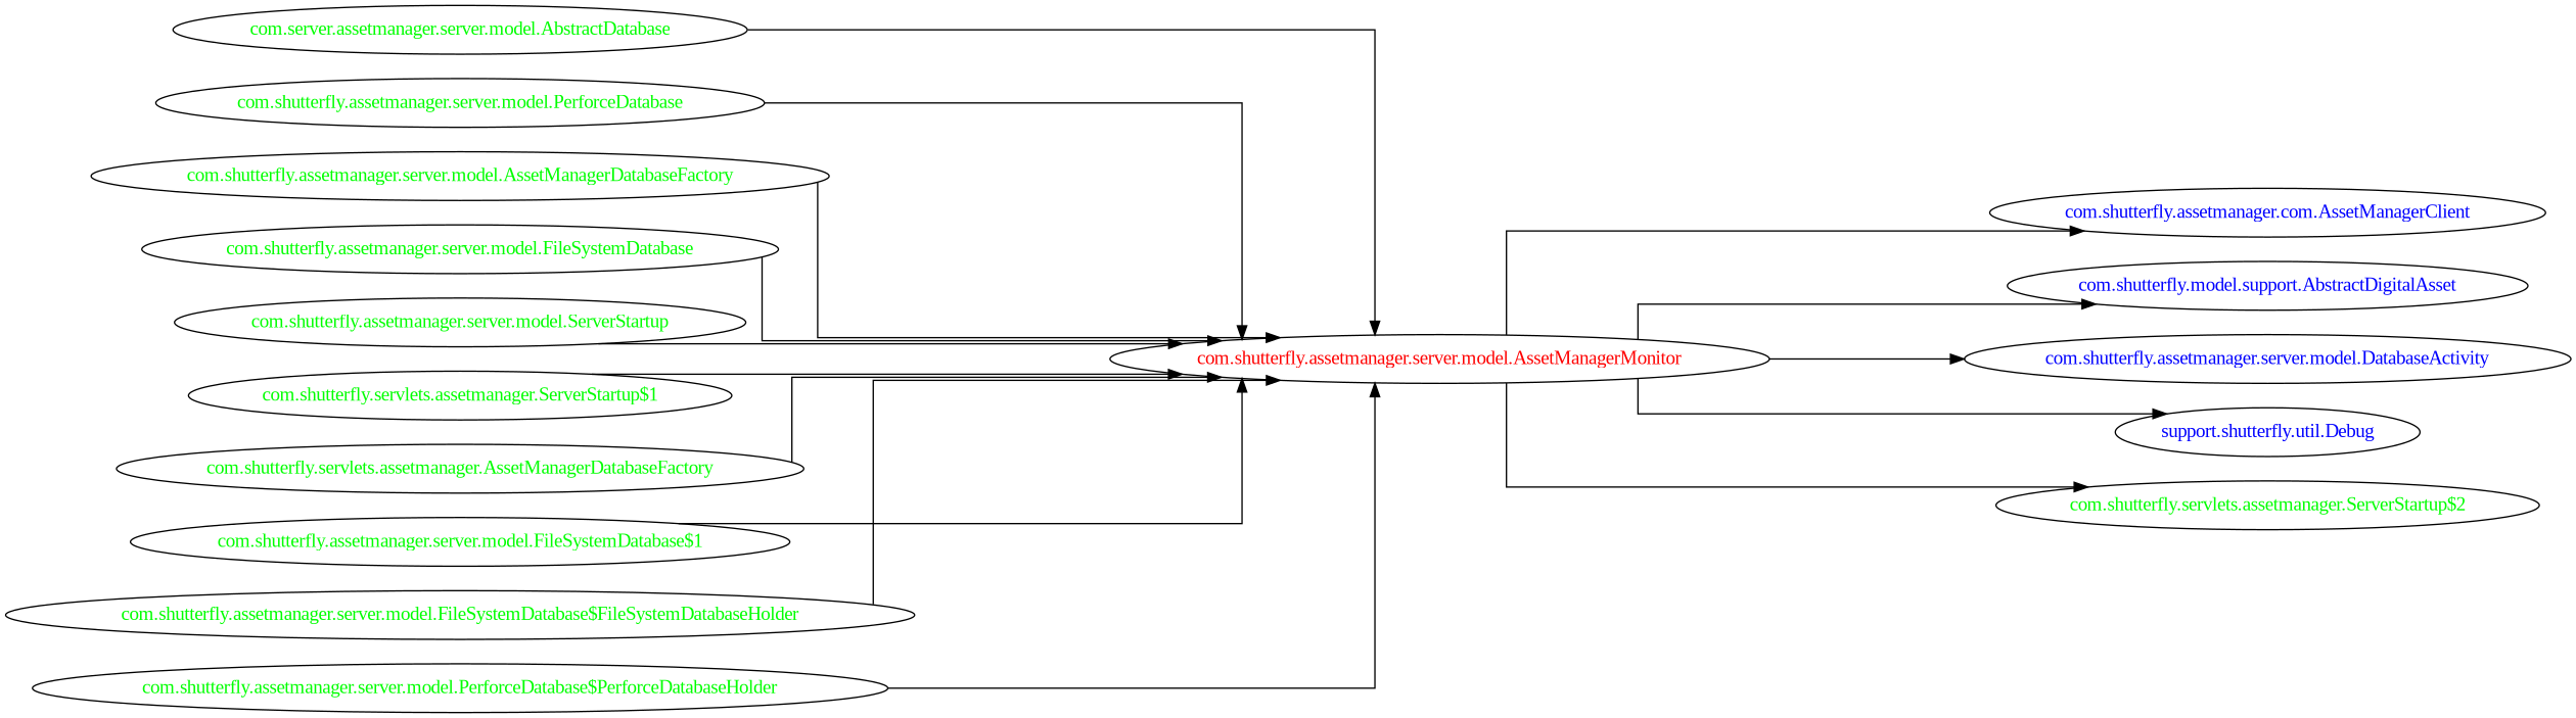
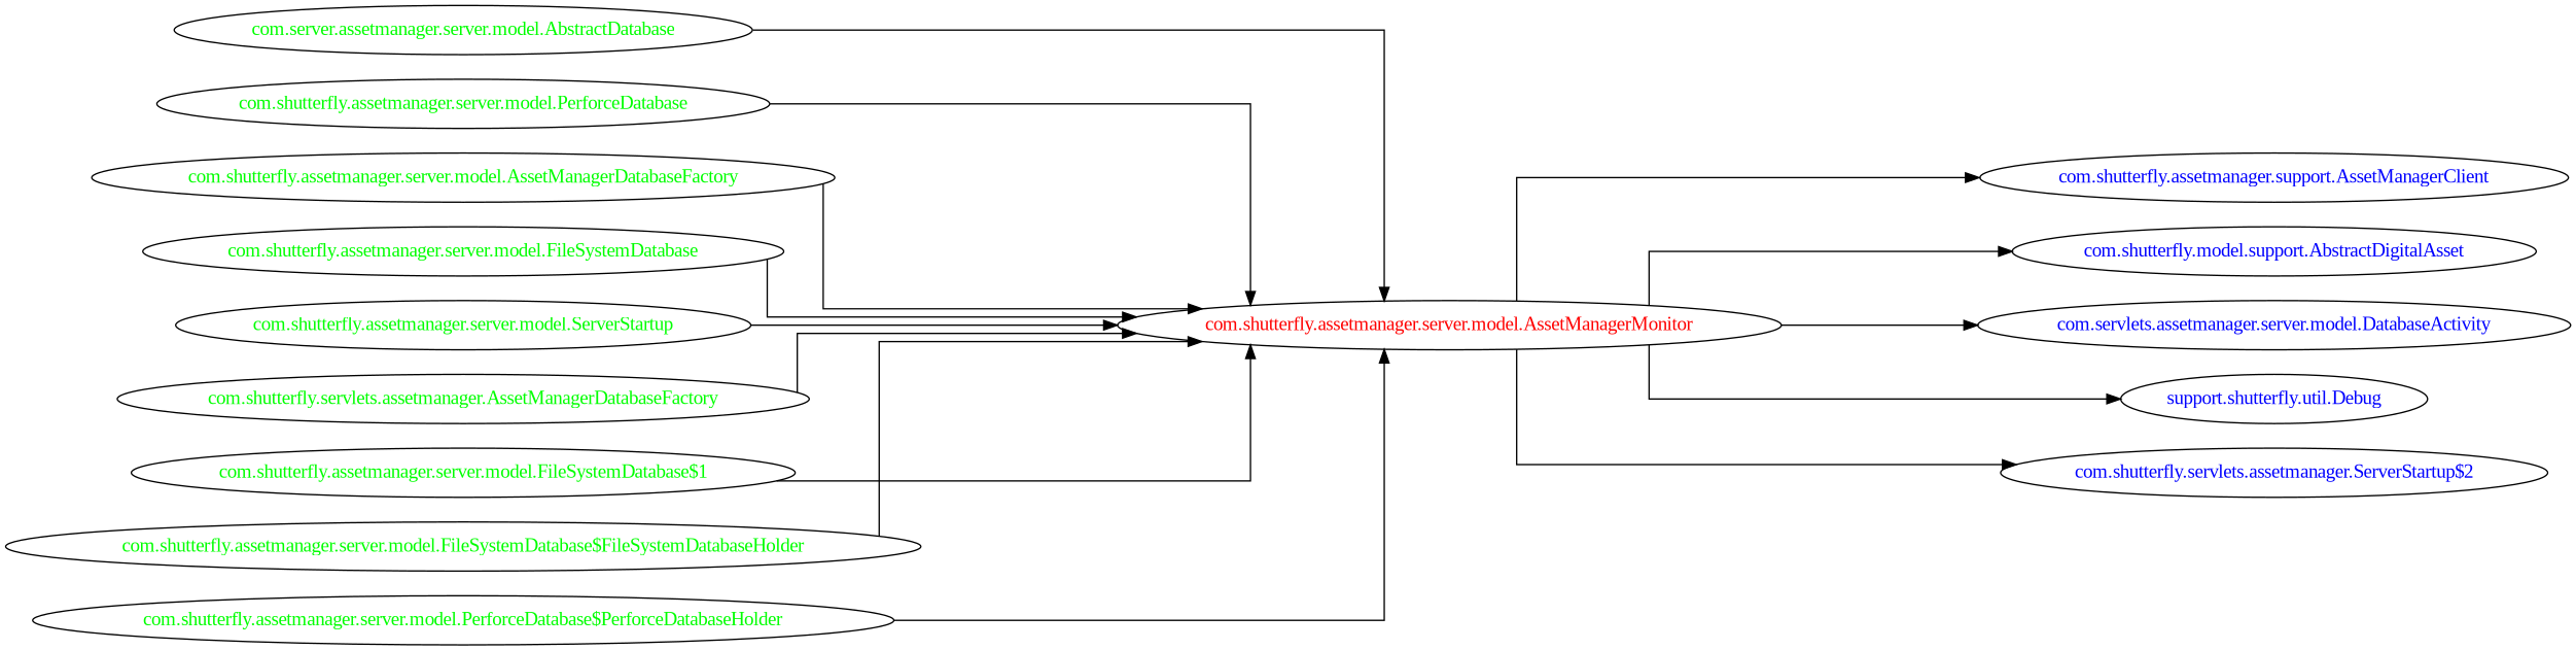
  digraph {
    concentrate=true
    fontname="Liberation Serif"
    rankdir=LR
    ranksep=2.0
    splines=ortho
    node [fontcolor=green fontname="Liberation Serif"]
    edge [fontname="Liberation Serif"]
    "com.shutterfly.assetmanager.server.model.AssetManagerMonitor" [fontcolor=red]
-   "com.shutterfly.assetmanager.support.AssetManagerClient" [fontcolor=blue label="com.shutterfly.assetmanager.com.AssetManagerClient"]
+   "com.shutterfly.assetmanager.support.AssetManagerClient" [fontcolor=blue]
    n3 [fontcolor=blue label="com.shutterfly.model.support.AbstractDigitalAsset"]
-   "com.shutterfly.assetmanager.server.model.DatabaseActivity" [fontcolor=blue]
+   "com.shutterfly.assetmanager.server.model.DatabaseActivity" [fontcolor=blue label="com.servlets.assetmanager.server.model.DatabaseActivity"]
    n5 [fontcolor=blue label="support.shutterfly.util.Debug"]
-   "com.shutterfly.servlets.assetmanager.ServerStartup$2"
+   "com.shutterfly.servlets.assetmanager.ServerStartup$2" [fontcolor=blue]
    n7 [label="com.server.assetmanager.server.model.AbstractDatabase"]
    "com.shutterfly.assetmanager.server.model.PerforceDatabase"
    "com.shutterfly.assetmanager.server.model.AssetManagerDatabaseFactory"
    "com.shutterfly.assetmanager.server.model.FileSystemDatabase"
    "com.shutterfly.assetmanager.server.model.ServerStartup"
-   "com.shutterfly.servlets.assetmanager.ServerStartup$1"
    n13 [label="com.shutterfly.servlets.assetmanager.AssetManagerDatabaseFactory"]
    "com.shutterfly.assetmanager.server.model.FileSystemDatabase$1"
    "com.shutterfly.assetmanager.server.model.FileSystemDatabase$FileSystemDatabaseHolder"
    "com.shutterfly.assetmanager.server.model.PerforceDatabase$PerforceDatabaseHolder"
    "com.shutterfly.assetmanager.server.model.AssetManagerMonitor" -> "com.shutterfly.assetmanager.support.AssetManagerClient"
    "com.shutterfly.assetmanager.server.model.AssetManagerMonitor" -> n3
    "com.shutterfly.assetmanager.server.model.AssetManagerMonitor" -> "com.shutterfly.assetmanager.server.model.DatabaseActivity"
    "com.shutterfly.assetmanager.server.model.AssetManagerMonitor" -> n5
    "com.shutterfly.assetmanager.server.model.AssetManagerMonitor" -> "com.shutterfly.servlets.assetmanager.ServerStartup$2"
    n7 -> "com.shutterfly.assetmanager.server.model.AssetManagerMonitor"
    "com.shutterfly.assetmanager.server.model.PerforceDatabase" -> "com.shutterfly.assetmanager.server.model.AssetManagerMonitor"
    "com.shutterfly.assetmanager.server.model.AssetManagerDatabaseFactory" -> "com.shutterfly.assetmanager.server.model.AssetManagerMonitor"
    "com.shutterfly.assetmanager.server.model.FileSystemDatabase" -> "com.shutterfly.assetmanager.server.model.AssetManagerMonitor"
    "com.shutterfly.assetmanager.server.model.ServerStartup" -> "com.shutterfly.assetmanager.server.model.AssetManagerMonitor"
-   "com.shutterfly.servlets.assetmanager.ServerStartup$1" -> "com.shutterfly.assetmanager.server.model.AssetManagerMonitor"
    n13 -> "com.shutterfly.assetmanager.server.model.AssetManagerMonitor"
    "com.shutterfly.assetmanager.server.model.FileSystemDatabase$1" -> "com.shutterfly.assetmanager.server.model.AssetManagerMonitor"
    "com.shutterfly.assetmanager.server.model.FileSystemDatabase$FileSystemDatabaseHolder" -> "com.shutterfly.assetmanager.server.model.AssetManagerMonitor"
    "com.shutterfly.assetmanager.server.model.PerforceDatabase$PerforceDatabaseHolder" -> "com.shutterfly.assetmanager.server.model.AssetManagerMonitor"
  }
